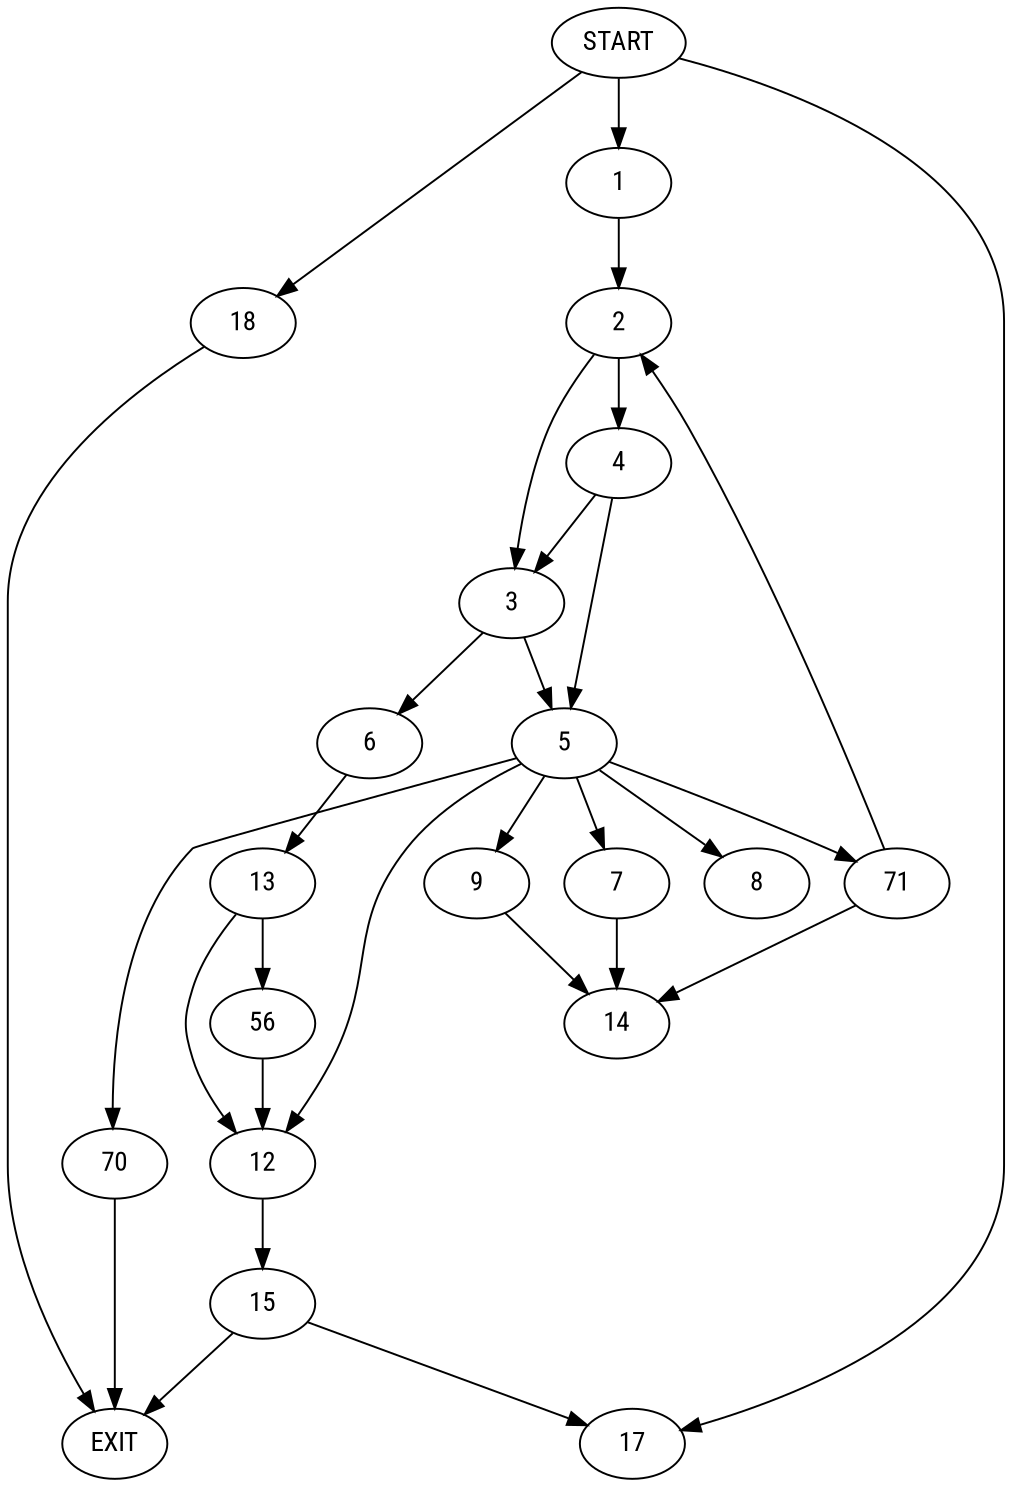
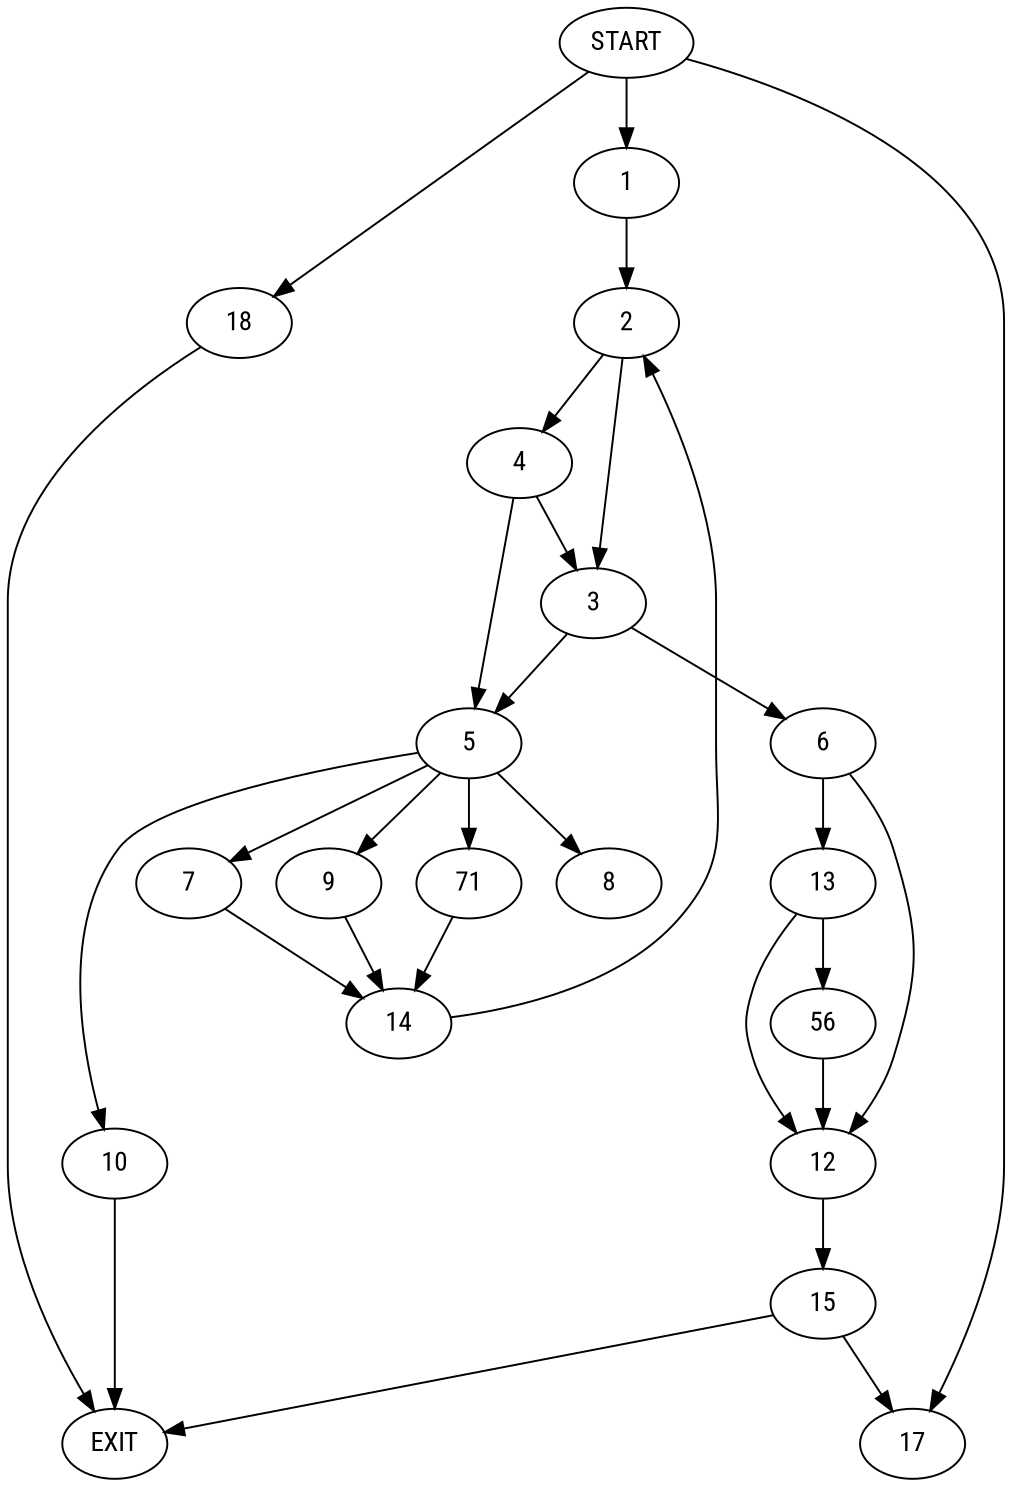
  digraph {
    fontname="Roboto Condensed"
    node [fontname="Roboto Condensed"]
    edge [fontname="Roboto Condensed"]
    n1 [label=START]
    1
    17
    18
    2
    n6 [label=EXIT]
    3
    4
    5
    6
    7
    8
    9
-   10 [label=70]
+   10
    n15 [label=71]
    12
    13
    14
    15
    n20 [label=56]
    n1 -> 1
    n1 -> 17
    n1 -> 18
    1 -> 2
    18 -> n6
    2 -> 3
    2 -> 4
    3 -> 5
    3 -> 6
    4 -> 3
    4 -> 5
    5 -> 7
    5 -> 8
    5 -> 9
    5 -> 10
    5 -> n15
-   5 -> 12
+   6 -> 12
    6 -> 13
    7 -> 14
    9 -> 14
    10 -> n6
    n15 -> 14
    12 -> 15
    13 -> 12
    13 -> n20
-   n15 -> 2
+   14 -> 2
    15 -> 17
    15 -> n6
    n20 -> 12
  }
